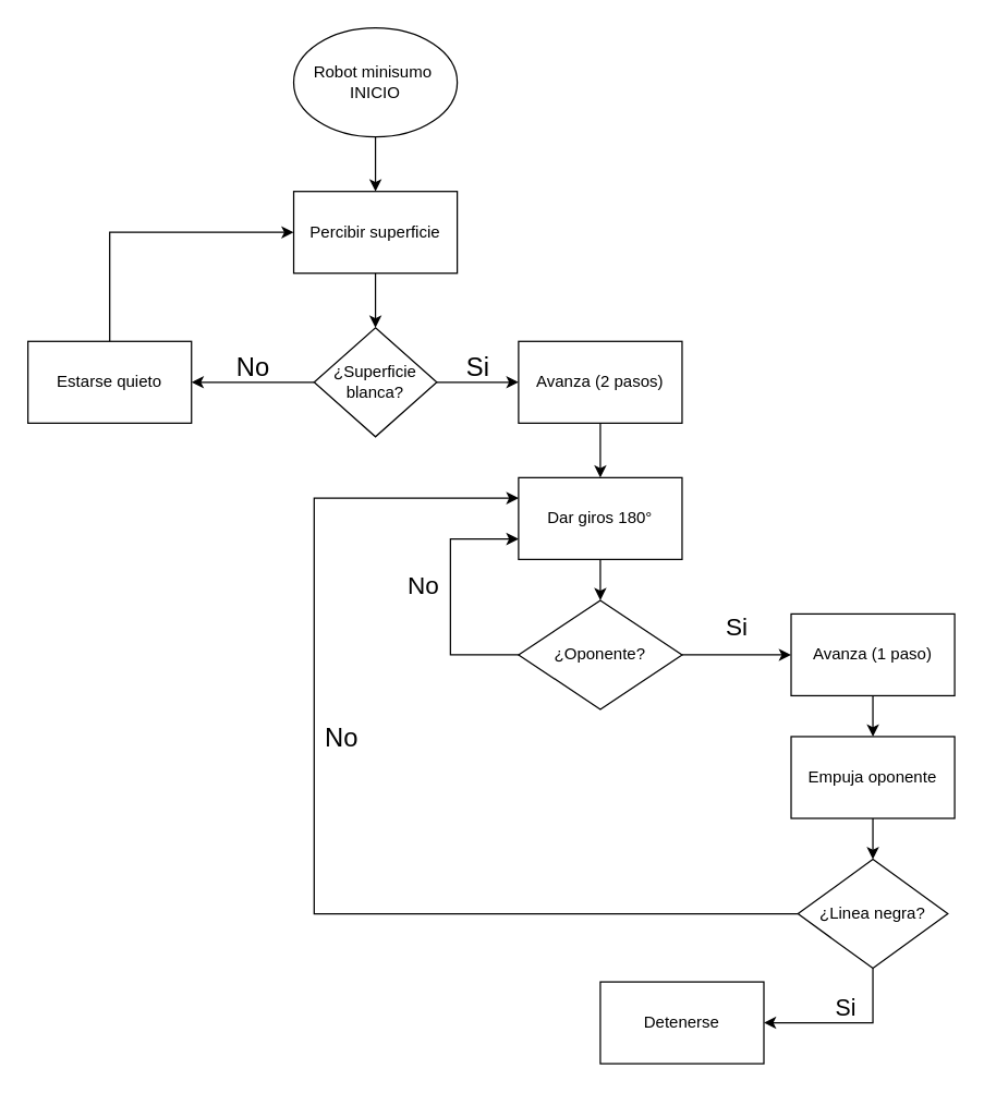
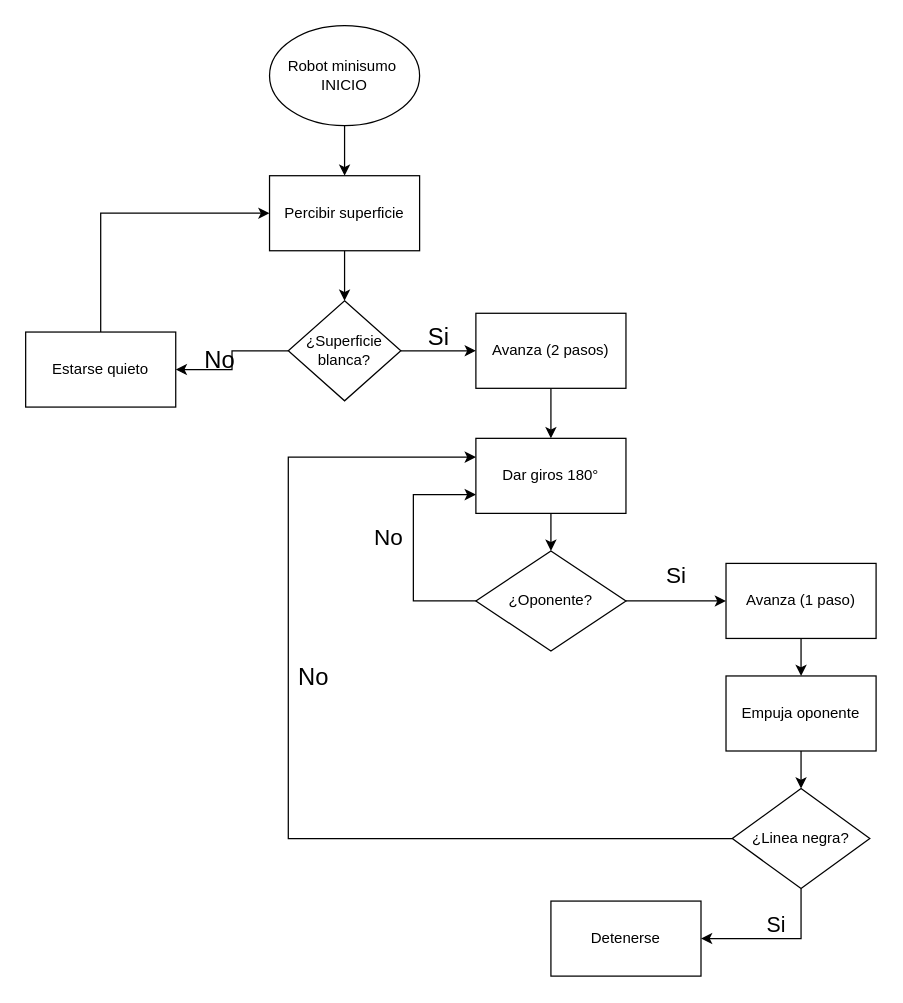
  <mxCell id="0" />
  <mxCell id="1" parent="0" />
  <mxCell id="2" style="edgeStyle=orthogonalEdgeStyle;rounded=0;orthogonalLoop=1;jettySize=auto;html=1;" parent="1" source="3" target="25" edge="1"><mxGeometry relative="1" as="geometry" /></mxCell>
  <mxCell id="3" value="Robot minisumo&amp;nbsp;&lt;br&gt;INICIO" style="ellipse;whiteSpace=wrap;html=1;" parent="1" vertex="1"><mxGeometry x="215" y="20" width="120" height="80" as="geometry" /></mxCell>
  <mxCell id="4" value="No" style="edgeStyle=orthogonalEdgeStyle;rounded=0;orthogonalLoop=1;jettySize=auto;html=1;fontSize=19;labelBackgroundColor=none;" parent="1" source="6" target="8" edge="1"><mxGeometry y="-10" relative="1" as="geometry"><mxPoint as="offset" /></mxGeometry></mxCell>
  <mxCell id="5" value="Si" style="edgeStyle=orthogonalEdgeStyle;rounded=0;orthogonalLoop=1;jettySize=auto;html=1;fontSize=19;labelBackgroundColor=none;" parent="1" source="6" target="13" edge="1"><mxGeometry y="10" relative="1" as="geometry"><mxPoint as="offset" /></mxGeometry></mxCell>
  <mxCell id="6" value="¿Superficie blanca?" style="rhombus;whiteSpace=wrap;html=1;" parent="1" vertex="1"><mxGeometry x="230" y="240" width="90" height="80" as="geometry" /></mxCell>
  <mxCell id="7" style="edgeStyle=orthogonalEdgeStyle;rounded=0;orthogonalLoop=1;jettySize=auto;html=1;entryX=0;entryY=0.5;entryDx=0;entryDy=0;exitX=0.5;exitY=0;exitDx=0;exitDy=0;" parent="1" source="8" target="25" edge="1"><mxGeometry relative="1" as="geometry" /></mxCell>
- <mxCell id="8" value="Estarse quieto" style="whiteSpace=wrap;html=1;" parent="1" vertex="1"><mxGeometry x="20" y="250" width="120" height="60" as="geometry" /></mxCell>
+ <mxCell id="8" value="Estarse quieto" style="whiteSpace=wrap;html=1;" parent="1" vertex="1"><mxGeometry x="20" y="265" width="120" height="60" as="geometry" /></mxCell>
  <mxCell id="9" value="No" style="edgeStyle=orthogonalEdgeStyle;rounded=0;orthogonalLoop=1;jettySize=auto;html=1;exitX=0;exitY=0.5;exitDx=0;exitDy=0;entryX=0;entryY=0.75;entryDx=0;entryDy=0;fontSize=18;" parent="1" source="11" target="15" edge="1"><mxGeometry x="0.077" y="20" relative="1" as="geometry"><mxPoint x="350" y="440" as="targetPoint" /><Array as="points"><mxPoint x="330" y="480" /><mxPoint x="330" y="395" /></Array><mxPoint as="offset" /></mxGeometry></mxCell>
  <mxCell id="10" value="Si" style="edgeStyle=orthogonalEdgeStyle;rounded=0;orthogonalLoop=1;jettySize=auto;html=1;fontSize=18;labelBackgroundColor=none;" parent="1" source="11" target="17" edge="1"><mxGeometry y="20" relative="1" as="geometry"><mxPoint as="offset" /></mxGeometry></mxCell>
  <mxCell id="11" value="¿Oponente?" style="rhombus;whiteSpace=wrap;html=1;" parent="1" vertex="1"><mxGeometry x="380" y="440" width="120" height="80" as="geometry" /></mxCell>
  <mxCell id="12" value="" style="edgeStyle=orthogonalEdgeStyle;rounded=0;orthogonalLoop=1;jettySize=auto;html=1;" parent="1" source="13" target="15" edge="1"><mxGeometry relative="1" as="geometry" /></mxCell>
  <mxCell id="13" value="Avanza (2 pasos)" style="whiteSpace=wrap;html=1;" parent="1" vertex="1"><mxGeometry x="380" y="250" width="120" height="60" as="geometry" /></mxCell>
  <mxCell id="14" value="" style="edgeStyle=orthogonalEdgeStyle;rounded=0;orthogonalLoop=1;jettySize=auto;html=1;" parent="1" source="15" target="11" edge="1"><mxGeometry relative="1" as="geometry" /></mxCell>
  <mxCell id="15" value="Dar giros 180°" style="whiteSpace=wrap;html=1;" parent="1" vertex="1"><mxGeometry x="380" y="350" width="120" height="60" as="geometry" /></mxCell>
  <mxCell id="16" value="" style="edgeStyle=orthogonalEdgeStyle;rounded=0;orthogonalLoop=1;jettySize=auto;html=1;" parent="1" source="17" target="19" edge="1"><mxGeometry relative="1" as="geometry" /></mxCell>
  <mxCell id="17" value="Avanza (1 paso)" style="whiteSpace=wrap;html=1;" parent="1" vertex="1"><mxGeometry x="580" y="450" width="120" height="60" as="geometry" /></mxCell>
  <mxCell id="18" value="" style="edgeStyle=orthogonalEdgeStyle;rounded=0;orthogonalLoop=1;jettySize=auto;html=1;" parent="1" source="19" target="22" edge="1"><mxGeometry relative="1" as="geometry" /></mxCell>
  <mxCell id="19" value="Empuja oponente" style="whiteSpace=wrap;html=1;" parent="1" vertex="1"><mxGeometry x="580" y="540" width="120" height="60" as="geometry" /></mxCell>
  <mxCell id="20" value="No" style="edgeStyle=orthogonalEdgeStyle;rounded=0;orthogonalLoop=1;jettySize=auto;html=1;entryX=0;entryY=0.25;entryDx=0;entryDy=0;fontSize=19;" parent="1" source="22" target="15" edge="1"><mxGeometry x="0.192" y="-20" relative="1" as="geometry"><Array as="points"><mxPoint x="230" y="670" /><mxPoint x="230" y="365" /></Array><mxPoint as="offset" /></mxGeometry></mxCell>
  <mxCell id="21" value="Si" style="edgeStyle=orthogonalEdgeStyle;rounded=0;orthogonalLoop=1;jettySize=auto;html=1;exitX=0.5;exitY=1;exitDx=0;exitDy=0;fontSize=17;labelBackgroundColor=none;entryX=1;entryY=0.5;entryDx=0;entryDy=0;" parent="1" source="22" target="23" edge="1"><mxGeometry y="-10" relative="1" as="geometry"><mxPoint as="offset" /><mxPoint x="650" y="760" as="targetPoint" /></mxGeometry></mxCell>
  <mxCell id="22" value="¿Linea negra?" style="rhombus;whiteSpace=wrap;html=1;" parent="1" vertex="1"><mxGeometry x="585" y="630" width="110" height="80" as="geometry" /></mxCell>
  <mxCell id="23" value="Detenerse" style="rounded=0;whiteSpace=wrap;html=1;" parent="1" vertex="1"><mxGeometry x="440" y="720" width="120" height="60" as="geometry" /></mxCell>
  <mxCell id="24" style="edgeStyle=orthogonalEdgeStyle;rounded=0;orthogonalLoop=1;jettySize=auto;html=1;entryX=0.5;entryY=0;entryDx=0;entryDy=0;" parent="1" source="25" target="6" edge="1"><mxGeometry relative="1" as="geometry" /></mxCell>
  <mxCell id="25" value="Percibir superficie" style="whiteSpace=wrap;html=1;" parent="1" vertex="1"><mxGeometry x="215" y="140" width="120" height="60" as="geometry" /></mxCell>
